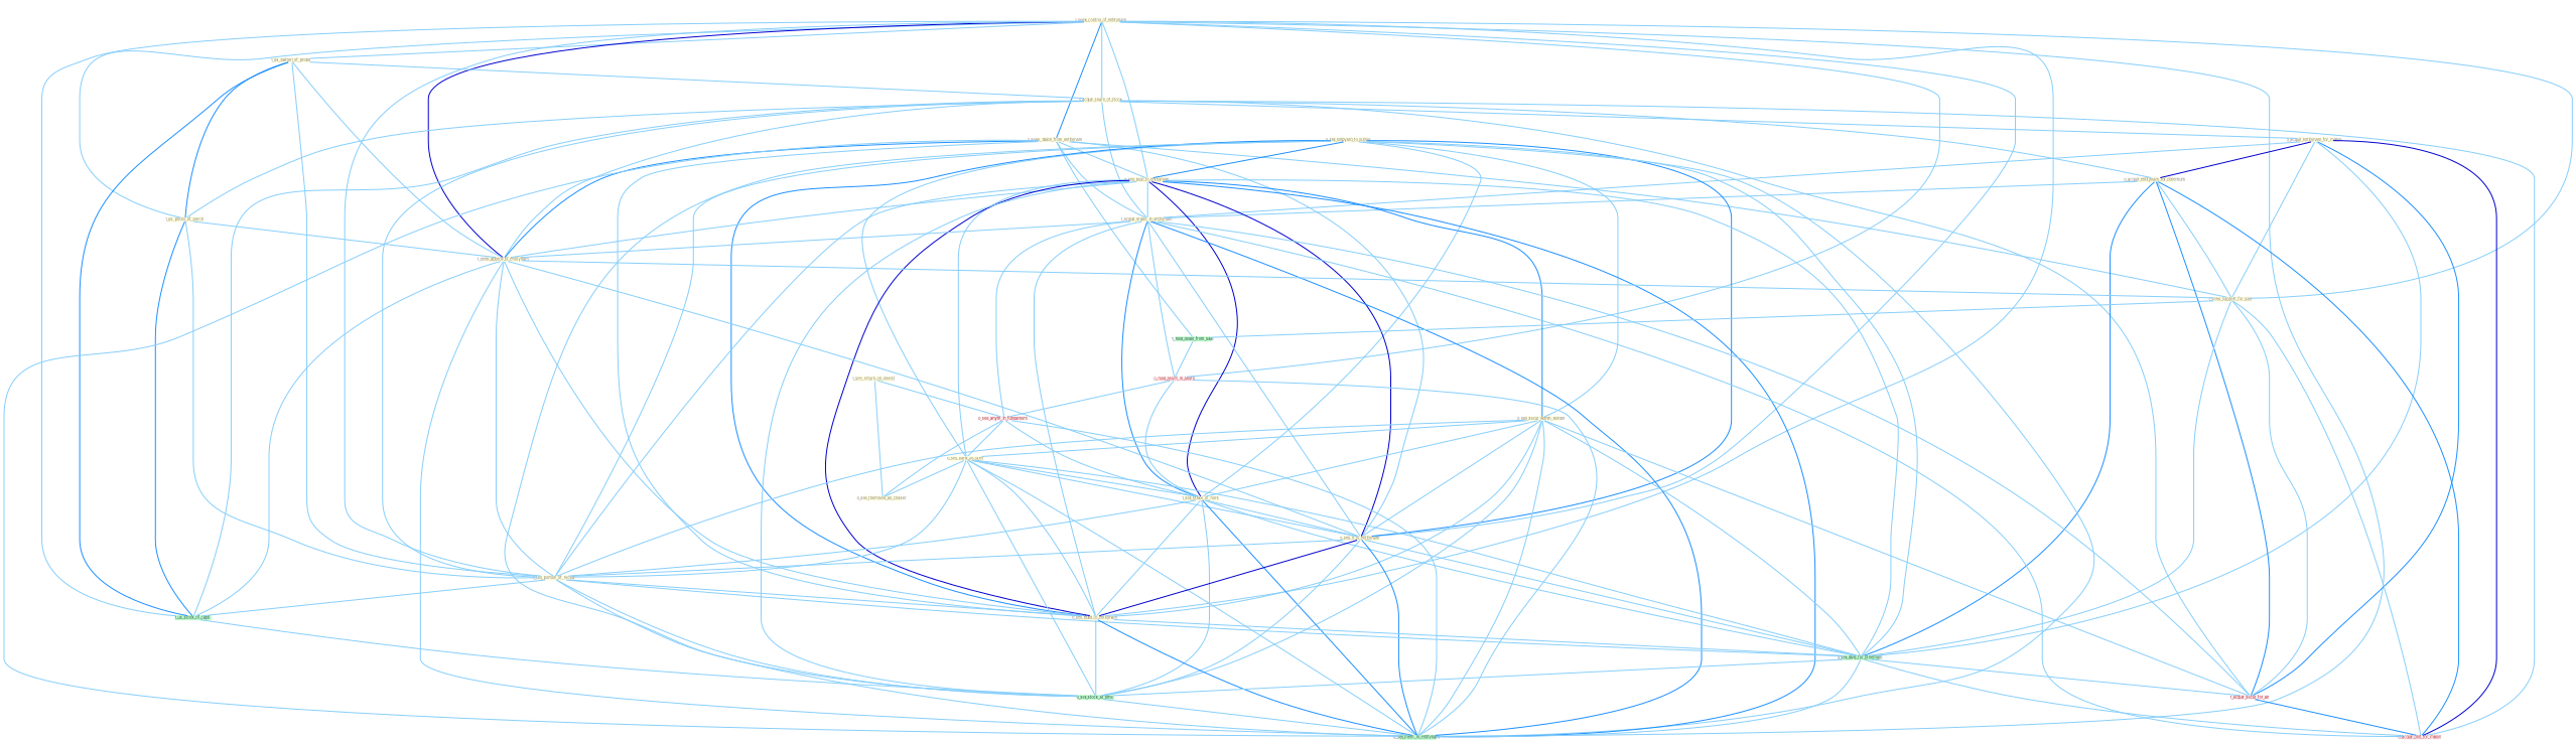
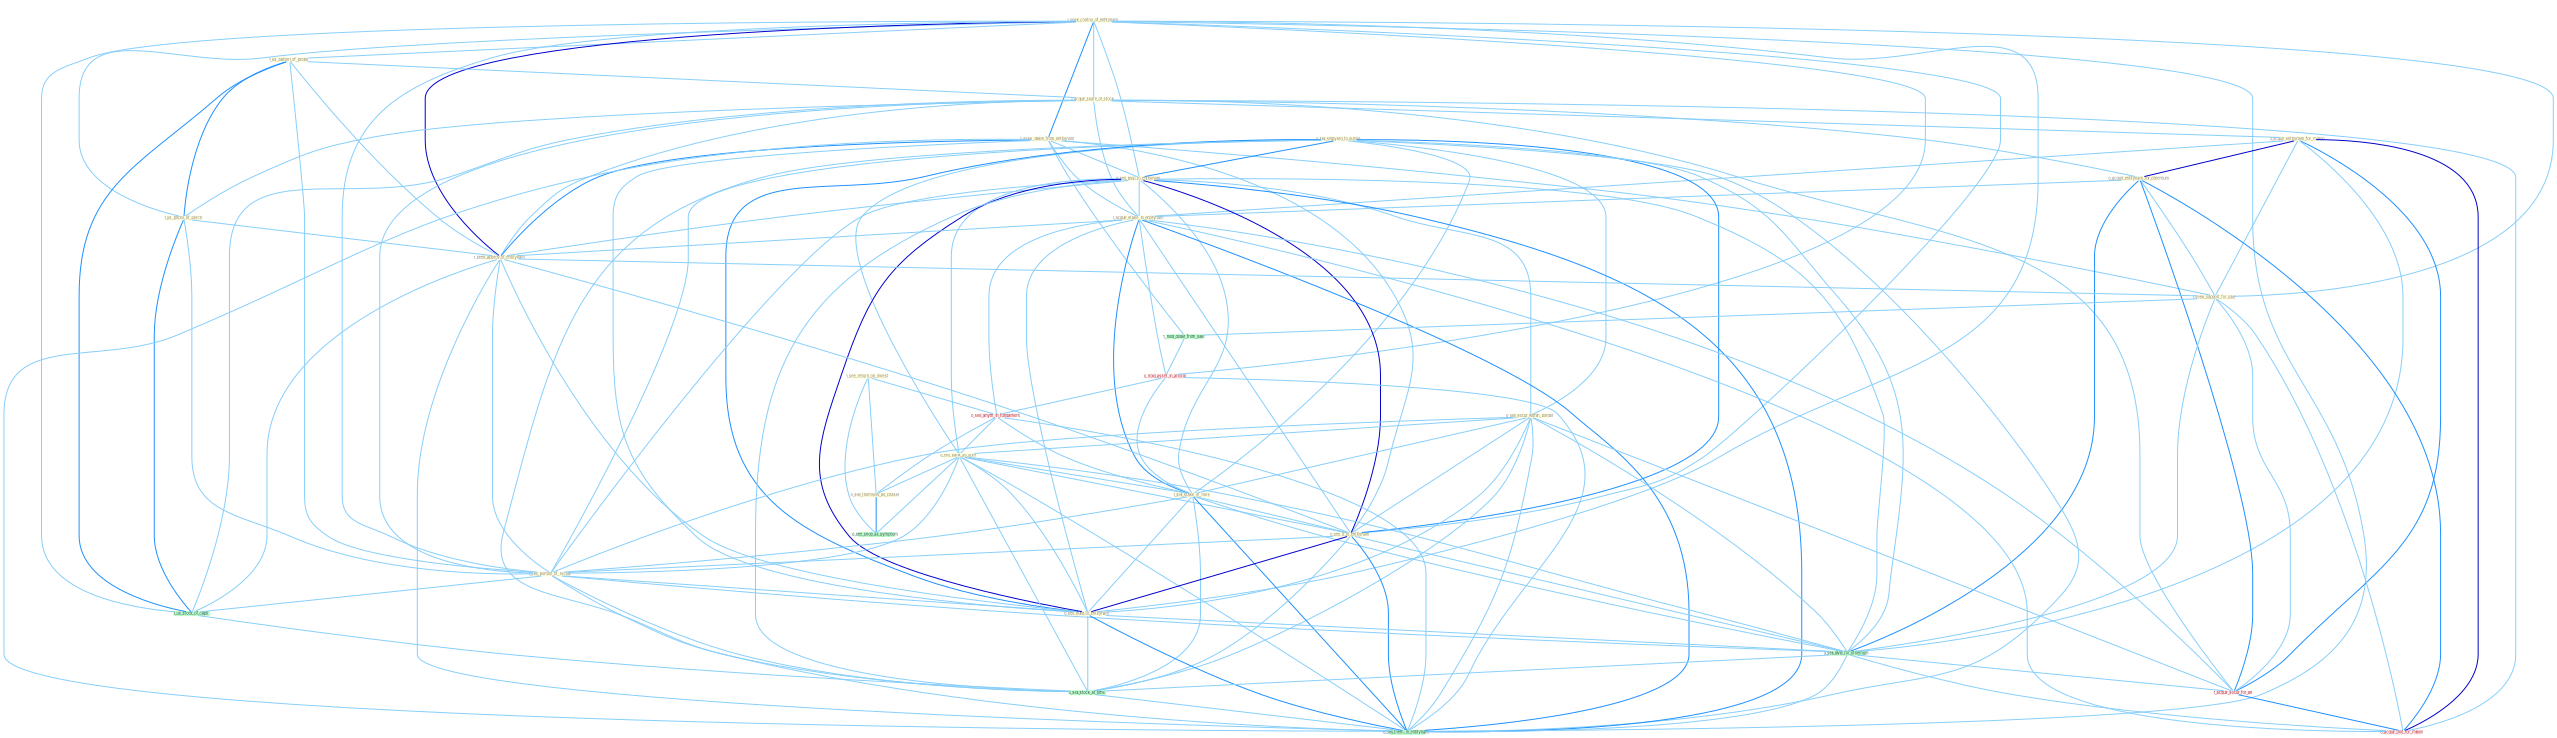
  graph {
    fontname=Inter
    node [color="#ffffe0" fixedsize=true fontcolor="#8b7d6b" fontname=Inter fontsize=4 shape=polygon style=filled]
    edge [color="#87cefa" fontname=Inter w=1]
    "1_seek_control_of_entitynam " [height=.06 width=.5]
    "1_us_batteri_of_probe " [height=.06 width=.5]
    "1_acquir_share_of_stock " [height=.06 width=.5]
    "1_us_photo_of_porch " [height=.06 width=.5]
    "0_seek_billion_from_entitynam " [height=.06 width=.5]
    "1_see_return_on_invest " [height=.06 width=.5]
    "0_acquir_entitynam_for_million " [height=.06 width=.5]
    "0_acquir_entitynam_for_othernum " [height=.06 width=.5]
    "0_sell_shipyard_to_outsid " [height=.06 width=.5]
    "0_sell_busi_to_entitynam " [height=.06 width=.5]
    "1_acquir_stake_in_entitynam " [height=.06 width=.5]
    "1_seek_approv_of_entitynam " [height=.06 width=.5]
    "0_sell_secur_within_border " [height=.06 width=.5]
    "0_sell_bank_as_oper " [height=.06 width=.5]
    "1_seek_support_for_sale " [height=.06 width=.5]
    "1_sell_stake_in_hors " [height=.06 width=.5]
    "0_sell_it_to_entitynam " [height=.06 width=.5]
    "1_sell_portion_of_receiv " [height=.06 width=.5]
    "0_see_themselv_as_chaser " [height=.06 width=.5]
    "0_sell_build_to_entitynam " [height=.06 width=.5]
    "1_acquir_secur_for_an " [color="#fff0f5" fontcolor="#b22222" height=.06 width=.5]
-   "0_hold_asset_in_anticip " [color="#fff0f5" fontcolor="#b22222" height=.06 width=.5 label="0_hold_asset_in_anyth"]
+   "0_hold_asset_in_anticip " [color="#fff0f5" fontcolor="#b22222" height=.06 width=.5]
    "0_see_anyth_in_fundament " [color="#fff0f5" fontcolor="#b22222" height=.06 width=.5]
    "0_acquir_unit_for_million " [color="#fff0f5" fontcolor="#b22222" height=.06 width=.5]
    "1_us_stock_of_capit " [color="#BDFCC9" fontcolor="#2f4f4f" height=.06 width=.5]
    "0_sell_them_in_entitynam " [color="#BDFCC9" fontcolor="#2f4f4f" height=.06 width=.5]
    "1_hold_dollar_from_sale " [color="#BDFCC9" fontcolor="#2f4f4f" height=.06 width=.5]
+   "0_see_shop_as_symptom " [color="#BDFCC9" fontcolor="#2f4f4f" height=.06 width=.5]
    "0_sell_divis_for_othernum " [color="#BDFCC9" fontcolor="#2f4f4f" height=.06 width=.5]
    "0_sell_stock_at_time " [color="#BDFCC9" fontcolor="#2f4f4f" height=.06 width=.5]
    subgraph sub_1 {
      "1_seek_control_of_entitynam "
      "1_us_batteri_of_probe "
      "1_acquir_share_of_stock "
      "1_us_photo_of_porch "
      "0_seek_billion_from_entitynam "
      "1_see_return_on_invest "
      "0_acquir_entitynam_for_million "
      "0_acquir_entitynam_for_othernum "
      "0_sell_shipyard_to_outsid "
      "0_sell_busi_to_entitynam "
      "1_acquir_stake_in_entitynam "
      "1_seek_approv_of_entitynam "
      "0_sell_secur_within_border "
      "0_sell_bank_as_oper "
      "1_seek_support_for_sale "
      "1_sell_stake_in_hors "
      "0_sell_it_to_entitynam "
      "1_sell_portion_of_receiv "
      "0_see_themselv_as_chaser "
      "0_sell_build_to_entitynam "
    }
    subgraph sub_2 {
      "1_acquir_secur_for_an "
      "0_hold_asset_in_anticip "
      "0_see_anyth_in_fundament "
      "0_acquir_unit_for_million "
    }
    "1_seek_control_of_entitynam " -- "1_us_batteri_of_probe "
    "1_seek_control_of_entitynam " -- "1_acquir_share_of_stock "
    "1_seek_control_of_entitynam " -- "1_us_photo_of_porch "
    "1_seek_control_of_entitynam " -- "0_seek_billion_from_entitynam " [color="#1e90ff" w=2]
    "1_seek_control_of_entitynam " -- "0_sell_busi_to_entitynam "
    "1_seek_control_of_entitynam " -- "1_seek_approv_of_entitynam " [color="#0000cd" w=3]
    "1_seek_control_of_entitynam " -- "1_seek_support_for_sale "
    "1_seek_control_of_entitynam " -- "0_sell_it_to_entitynam "
    "1_seek_control_of_entitynam " -- "1_sell_portion_of_receiv "
    "1_seek_control_of_entitynam " -- "0_sell_build_to_entitynam "
    "1_seek_control_of_entitynam " -- "0_hold_asset_in_anticip "
    "1_seek_control_of_entitynam " -- "1_us_stock_of_capit "
    "1_seek_control_of_entitynam " -- "0_sell_them_in_entitynam "
    "1_us_batteri_of_probe " -- "1_acquir_share_of_stock "
    "1_us_batteri_of_probe " -- "1_us_photo_of_porch " [color="#1e90ff" w=2]
    "1_us_batteri_of_probe " -- "1_seek_approv_of_entitynam "
    "1_us_batteri_of_probe " -- "1_sell_portion_of_receiv "
    "1_us_batteri_of_probe " -- "1_us_stock_of_capit " [color="#1e90ff" w=2]
    "1_acquir_share_of_stock " -- "1_us_photo_of_porch "
    "1_acquir_share_of_stock " -- "0_acquir_entitynam_for_million "
    "1_acquir_share_of_stock " -- "0_acquir_entitynam_for_othernum "
    "1_acquir_share_of_stock " -- "1_acquir_stake_in_entitynam "
    "1_acquir_share_of_stock " -- "1_seek_approv_of_entitynam "
    "1_acquir_share_of_stock " -- "1_sell_portion_of_receiv "
    "1_acquir_share_of_stock " -- "1_acquir_secur_for_an "
    "1_acquir_share_of_stock " -- "0_acquir_unit_for_million "
    "1_acquir_share_of_stock " -- "1_us_stock_of_capit "
    "1_us_photo_of_porch " -- "1_seek_approv_of_entitynam "
    "1_us_photo_of_porch " -- "1_sell_portion_of_receiv "
    "1_us_photo_of_porch " -- "1_us_stock_of_capit " [color="#1e90ff" w=2]
    "0_seek_billion_from_entitynam " -- "0_sell_busi_to_entitynam "
    "0_seek_billion_from_entitynam " -- "1_acquir_stake_in_entitynam "
    "0_seek_billion_from_entitynam " -- "1_seek_approv_of_entitynam " [color="#1e90ff" w=2]
    "0_seek_billion_from_entitynam " -- "1_seek_support_for_sale "
    "0_seek_billion_from_entitynam " -- "0_sell_it_to_entitynam "
    "0_seek_billion_from_entitynam " -- "0_sell_build_to_entitynam "
    "0_seek_billion_from_entitynam " -- "0_sell_them_in_entitynam "
    "0_seek_billion_from_entitynam " -- "1_hold_dollar_from_sale "
    "1_see_return_on_invest " -- "0_see_themselv_as_chaser "
    "1_see_return_on_invest " -- "0_see_anyth_in_fundament "
+   "1_see_return_on_invest " -- "0_see_shop_as_symptom "
    "0_acquir_entitynam_for_million " -- "0_acquir_entitynam_for_othernum " [color="#0000cd" w=3]
    "0_acquir_entitynam_for_million " -- "1_acquir_stake_in_entitynam "
    "0_acquir_entitynam_for_million " -- "1_seek_support_for_sale "
    "0_acquir_entitynam_for_million " -- "1_acquir_secur_for_an " [color="#1e90ff" w=2]
    "0_acquir_entitynam_for_million " -- "0_acquir_unit_for_million " [color="#0000cd" w=3]
    "0_acquir_entitynam_for_million " -- "0_sell_divis_for_othernum "
    "0_acquir_entitynam_for_othernum " -- "1_acquir_stake_in_entitynam "
    "0_acquir_entitynam_for_othernum " -- "1_seek_support_for_sale "
    "0_acquir_entitynam_for_othernum " -- "1_acquir_secur_for_an " [color="#1e90ff" w=2]
    "0_acquir_entitynam_for_othernum " -- "0_acquir_unit_for_million " [color="#1e90ff" w=2]
    "0_acquir_entitynam_for_othernum " -- "0_sell_divis_for_othernum " [color="#1e90ff" w=2]
    "0_sell_shipyard_to_outsid " -- "0_sell_busi_to_entitynam " [color="#1e90ff" w=2]
    "0_sell_shipyard_to_outsid " -- "0_sell_secur_within_border "
    "0_sell_shipyard_to_outsid " -- "0_sell_bank_as_oper "
    "0_sell_shipyard_to_outsid " -- "1_sell_stake_in_hors "
    "0_sell_shipyard_to_outsid " -- "0_sell_it_to_entitynam " [color="#1e90ff" w=2]
    "0_sell_shipyard_to_outsid " -- "1_sell_portion_of_receiv "
    "0_sell_shipyard_to_outsid " -- "0_sell_build_to_entitynam " [color="#1e90ff" w=2]
    "0_sell_shipyard_to_outsid " -- "0_sell_them_in_entitynam "
    "0_sell_shipyard_to_outsid " -- "0_sell_divis_for_othernum "
    "0_sell_shipyard_to_outsid " -- "0_sell_stock_at_time "
    "0_sell_busi_to_entitynam " -- "1_acquir_stake_in_entitynam "
    "0_sell_busi_to_entitynam " -- "1_seek_approv_of_entitynam "
-   "0_sell_busi_to_entitynam " -- "0_sell_secur_within_border " [color="#1e90ff"]
+   "0_sell_busi_to_entitynam " -- "0_sell_secur_within_border "
    "0_sell_busi_to_entitynam " -- "0_sell_bank_as_oper "
-   "0_sell_busi_to_entitynam " -- "1_sell_stake_in_hors " [color="#0000cd"]
+   "0_sell_busi_to_entitynam " -- "1_sell_stake_in_hors "
    "0_sell_busi_to_entitynam " -- "0_sell_it_to_entitynam " [color="#0000cd" w=3]
    "0_sell_busi_to_entitynam " -- "1_sell_portion_of_receiv "
    "0_sell_busi_to_entitynam " -- "0_sell_build_to_entitynam " [color="#0000cd" w=3]
    "0_sell_busi_to_entitynam " -- "0_sell_them_in_entitynam " [color="#1e90ff" w=2]
    "0_sell_busi_to_entitynam " -- "0_sell_divis_for_othernum "
    "0_sell_busi_to_entitynam " -- "0_sell_stock_at_time "
    "1_acquir_stake_in_entitynam " -- "1_seek_approv_of_entitynam "
    "1_acquir_stake_in_entitynam " -- "1_sell_stake_in_hors " [color="#1e90ff" w=2]
    "1_acquir_stake_in_entitynam " -- "0_sell_it_to_entitynam "
    "1_acquir_stake_in_entitynam " -- "0_sell_build_to_entitynam "
    "1_acquir_stake_in_entitynam " -- "1_acquir_secur_for_an "
    "1_acquir_stake_in_entitynam " -- "0_hold_asset_in_anticip "
    "1_acquir_stake_in_entitynam " -- "0_see_anyth_in_fundament "
    "1_acquir_stake_in_entitynam " -- "0_acquir_unit_for_million "
    "1_acquir_stake_in_entitynam " -- "0_sell_them_in_entitynam " [color="#1e90ff" w=2]
    "1_seek_approv_of_entitynam " -- "1_seek_support_for_sale "
    "1_seek_approv_of_entitynam " -- "0_sell_it_to_entitynam "
    "1_seek_approv_of_entitynam " -- "1_sell_portion_of_receiv "
    "1_seek_approv_of_entitynam " -- "0_sell_build_to_entitynam "
    "1_seek_approv_of_entitynam " -- "1_us_stock_of_capit "
    "1_seek_approv_of_entitynam " -- "0_sell_them_in_entitynam "
    "0_sell_secur_within_border " -- "0_sell_bank_as_oper "
    "0_sell_secur_within_border " -- "1_sell_stake_in_hors "
    "0_sell_secur_within_border " -- "0_sell_it_to_entitynam "
    "0_sell_secur_within_border " -- "1_sell_portion_of_receiv "
    "0_sell_secur_within_border " -- "0_sell_build_to_entitynam "
    "0_sell_secur_within_border " -- "1_acquir_secur_for_an "
    "0_sell_secur_within_border " -- "0_sell_them_in_entitynam "
    "0_sell_secur_within_border " -- "0_sell_divis_for_othernum "
    "0_sell_secur_within_border " -- "0_sell_stock_at_time "
    "0_sell_bank_as_oper " -- "1_sell_stake_in_hors "
    "0_sell_bank_as_oper " -- "0_sell_it_to_entitynam "
    "0_sell_bank_as_oper " -- "1_sell_portion_of_receiv "
    "0_sell_bank_as_oper " -- "0_see_themselv_as_chaser "
    "0_sell_bank_as_oper " -- "0_sell_build_to_entitynam "
    "0_sell_bank_as_oper " -- "0_sell_them_in_entitynam "
+   "0_sell_bank_as_oper " -- "0_see_shop_as_symptom "
    "0_sell_bank_as_oper " -- "0_sell_divis_for_othernum "
    "0_sell_bank_as_oper " -- "0_sell_stock_at_time "
    "1_seek_support_for_sale " -- "1_acquir_secur_for_an "
    "1_seek_support_for_sale " -- "0_acquir_unit_for_million "
    "1_seek_support_for_sale " -- "1_hold_dollar_from_sale "
    "1_seek_support_for_sale " -- "0_sell_divis_for_othernum "
    "1_sell_stake_in_hors " -- "0_sell_it_to_entitynam "
    "1_sell_stake_in_hors " -- "1_sell_portion_of_receiv "
    "1_sell_stake_in_hors " -- "0_sell_build_to_entitynam "
    "1_sell_stake_in_hors " -- "0_hold_asset_in_anticip "
    "1_sell_stake_in_hors " -- "0_see_anyth_in_fundament "
    "1_sell_stake_in_hors " -- "0_sell_them_in_entitynam " [color="#1e90ff" w=2]
    "1_sell_stake_in_hors " -- "0_sell_divis_for_othernum "
    "1_sell_stake_in_hors " -- "0_sell_stock_at_time "
    "0_sell_it_to_entitynam " -- "1_sell_portion_of_receiv "
    "0_sell_it_to_entitynam " -- "0_sell_build_to_entitynam " [color="#0000cd" w=3]
    "0_sell_it_to_entitynam " -- "0_sell_them_in_entitynam " [color="#1e90ff" w=2]
    "0_sell_it_to_entitynam " -- "0_sell_divis_for_othernum "
    "0_sell_it_to_entitynam " -- "0_sell_stock_at_time "
    "1_sell_portion_of_receiv " -- "0_sell_build_to_entitynam "
    "1_sell_portion_of_receiv " -- "1_us_stock_of_capit "
    "1_sell_portion_of_receiv " -- "0_sell_them_in_entitynam "
    "1_sell_portion_of_receiv " -- "0_sell_divis_for_othernum "
    "1_sell_portion_of_receiv " -- "0_sell_stock_at_time "
    "0_see_themselv_as_chaser " -- "0_see_anyth_in_fundament "
+   "0_see_themselv_as_chaser " -- "0_see_shop_as_symptom " [color="#1e90ff" w=2]
    "0_sell_build_to_entitynam " -- "0_sell_them_in_entitynam " [color="#1e90ff" w=2]
    "0_sell_build_to_entitynam " -- "0_sell_divis_for_othernum "
    "0_sell_build_to_entitynam " -- "0_sell_stock_at_time "
    "1_acquir_secur_for_an " -- "0_acquir_unit_for_million " [color="#1e90ff" w=2]
    "0_hold_asset_in_anticip " -- "0_see_anyth_in_fundament "
    "0_hold_asset_in_anticip " -- "0_sell_them_in_entitynam "
    "0_see_anyth_in_fundament " -- "0_sell_bank_as_oper "
    "0_see_anyth_in_fundament " -- "0_sell_them_in_entitynam "
    "1_us_stock_of_capit " -- "0_sell_stock_at_time "
    "1_hold_dollar_from_sale " -- "0_hold_asset_in_anticip "
    "0_sell_divis_for_othernum " -- "1_acquir_secur_for_an "
    "0_sell_divis_for_othernum " -- "0_acquir_unit_for_million "
    "0_sell_divis_for_othernum " -- "0_sell_them_in_entitynam "
    "0_sell_divis_for_othernum " -- "0_sell_stock_at_time "
    "0_sell_stock_at_time " -- "0_sell_them_in_entitynam "
  }
